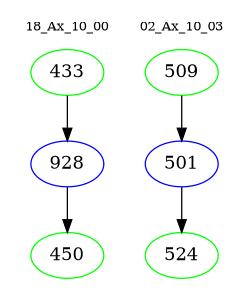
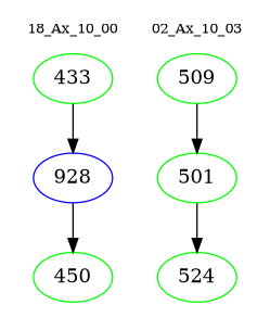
  digraph {
    node [color=green]
    edge [color=black]
    n1 [label=433]
    n2 [color=blue label=928]
    n3 [label=450]
    n4 [label=509]
-   n5 [color=blue label=501]
+   n5 [label=501]
    n6 [label=524]
    subgraph cluster_1 {
      color=white
      fontsize=10
      label="18_Ax_10_00"
      n1
      n2
      n3
    }
    subgraph cluster_2 {
      color=white
      fontsize=10
      label="02_Ax_10_03"
      n4
      n5
      n6
    }
    n1 -> n2
    n2 -> n3
    n4 -> n5
    n5 -> n6
  }
